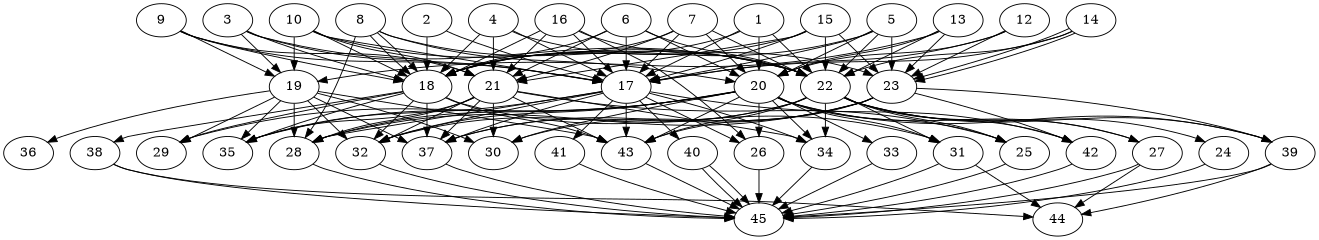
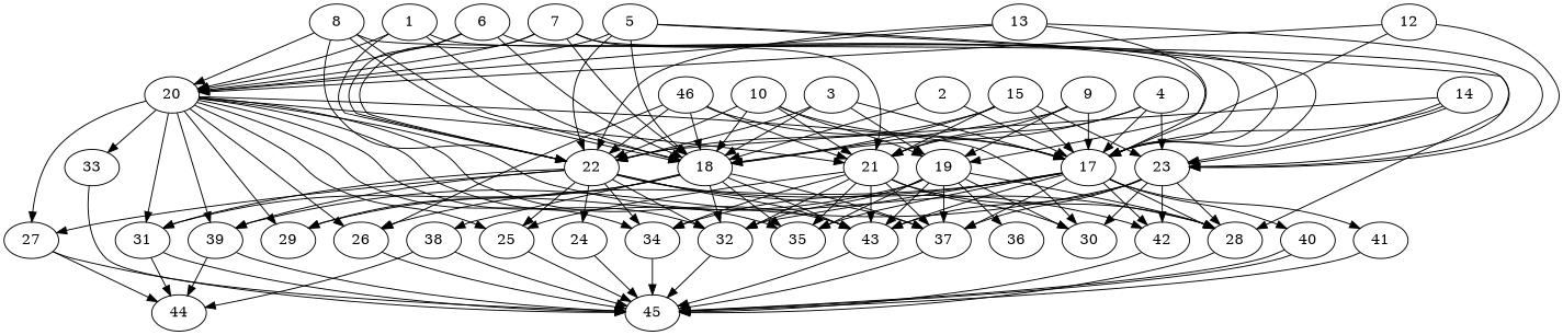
  digraph {
    node [alpha=0.11]
    1 [alpha=0.14 expect_size=46242816]
    17 [alpha=0.16 expect_size=18320384]
    18 [alpha=0.17 expect_size=9362432]
    20 [alpha=0.05 expect_size=11366400]
    22 [alpha=0.07 expect_size=31721472]
    26 [expect_size=39149568]
    28 [alpha=0.14 expect_size=9593856]
    32 [alpha=0.16 expect_size=35037184]
    34 [alpha=0.01 expect_size=22142976]
    35 [alpha=0.16 expect_size=30316544]
    37 [alpha=0.04 expect_size=19838976]
    40 [alpha=0.13 expect_size=7692288]
    41 [alpha=0.08 expect_size=44628992]
    42 [alpha=0.15 expect_size=43293696]
    43 [alpha=0.10 expect_size=33969152]
    29 [expect_size=50691072]
    31 [alpha=0.19 expect_size=19298304]
    38 [alpha=0.13 expect_size=44280832]
    30 [alpha=0.16 expect_size=6725632]
    25 [alpha=0.05 expect_size=16756736]
    27 [alpha=0.10 expect_size=20057088]
    33 [expect_size=51953664]
    39 [expect_size=29256704]
    24 [alpha=0.03 expect_size=11373568]
    45 [expect_size=16125952]
    44 [alpha=0.08 expect_size=13906944]
    2 [alpha=0.06 expect_size=50439168]
    3 [alpha=0.15 expect_size=51709952]
    19 [alpha=0.01 expect_size=29166592]
    36 [alpha=0.17 expect_size=41211904]
    4 [expect_size=42767360]
    21 [alpha=0.07 expect_size=38685696]
    23 [alpha=0.07 expect_size=25543680]
    5 [alpha=0.01 expect_size=17166336]
    6 [alpha=0.19 expect_size=17437696]
    7 [alpha=0.16 expect_size=36137984]
    8 [alpha=0.08 expect_size=14334976]
    9 [alpha=0.12 expect_size=38166528]
    10 [alpha=0.12 expect_size=23099392]
    12 [alpha=0.17 expect_size=35526656]
    13 [alpha=0.14 expect_size=49678336]
    14 [alpha=0.02 expect_size=38261760]
    15 [alpha=0.09 expect_size=17765376]
-   16 [alpha=0.12 expect_size=20815872]
+   16 [alpha=0.12 expect_size=20815872 label=46]
    1 -> 17
    1 -> 18
    1 -> 20
    1 -> 22
    17 -> 26
    17 -> 28
    17 -> 32
    17 -> 34
    17 -> 35
    17 -> 37
    17 -> 40
    17 -> 41
    17 -> 42
    17 -> 43
    18 -> 32
    18 -> 35
    18 -> 37
    18 -> 43
    18 -> 29
    18 -> 31
    18 -> 38
    20 -> 26
    20 -> 28
    20 -> 32
    20 -> 34
    20 -> 35
    20 -> 43
    20 -> 29
    20 -> 31
    20 -> 30
    20 -> 25
    20 -> 27
    20 -> 33
    20 -> 39
    22 -> 32
    22 -> 34
    22 -> 37
    22 -> 42
    22 -> 43
    22 -> 31
    22 -> 25
    22 -> 27
    22 -> 39
    22 -> 24
    26 -> 45
    28 -> 45
    32 -> 45
    34 -> 45
    37 -> 45
    40 -> 45
    40 -> 45
    41 -> 45
    42 -> 45
    43 -> 45
    31 -> 45
    31 -> 44
    38 -> 45
    38 -> 44
    25 -> 45
    27 -> 45
    27 -> 44
    33 -> 45
    39 -> 45
    39 -> 44
    24 -> 45
    2 -> 17
    2 -> 18
    3 -> 17
    3 -> 18
    3 -> 22
    3 -> 19
    19 -> 28
    19 -> 32
    19 -> 35
    19 -> 37
    19 -> 43
    19 -> 29
    19 -> 30
    19 -> 36
    4 -> 17
    4 -> 18
    4 -> 21
    4 -> 23
    21 -> 28
    21 -> 32
    21 -> 34
    21 -> 35
    21 -> 37
    21 -> 43
    21 -> 30
    21 -> 25
    23 -> 28
    23 -> 37
    23 -> 42
    23 -> 43
    23 -> 30
    23 -> 39
    5 -> 17
    5 -> 18
    5 -> 20
    5 -> 22
    5 -> 23
    6 -> 17
    6 -> 18
    6 -> 20
    6 -> 22
-   6 -> 21
+   20 -> 21
    7 -> 17
    7 -> 18
    7 -> 20
    7 -> 22
    7 -> 21
    8 -> 18
    8 -> 18
    8 -> 20
    8 -> 22
    8 -> 28
    9 -> 17
    9 -> 18
    9 -> 19
    9 -> 21
    10 -> 17
    10 -> 18
    10 -> 22
    10 -> 19
    10 -> 21
    12 -> 17
    12 -> 20
    12 -> 23
    13 -> 20
    13 -> 22
    13 -> 19
    13 -> 23
    14 -> 17
    14 -> 22
    14 -> 23
    14 -> 23
    15 -> 17
    15 -> 18
    15 -> 22
    15 -> 21
    15 -> 23
    16 -> 17
    16 -> 18
    16 -> 22
    16 -> 26
    16 -> 21
  }
